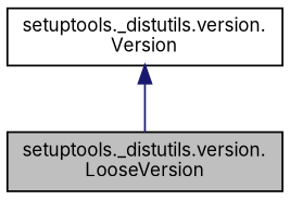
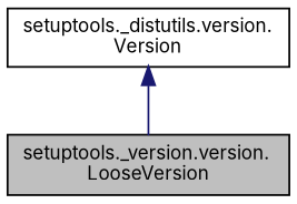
  digraph {
    fontname=Inter
    node [color=black fontname=Inter fontsize=10 shape=record style=filled]
-   n1 [fillcolor=grey75 fontcolor=black height=0.2 label="setuptools._distutils.version.\lLooseVersion" width=0.4]
+   n1 [fillcolor=grey75 fontcolor=black height=0.2 label="setuptools._version.version.\lLooseVersion" width=0.4]
    n2 [fillcolor=white height=0.2 label="setuptools._distutils.version.\lVersion" width=0.4]
    n2 -> n1 [color=midnightblue dir=back fontname=Inter fontsize=10 labelfontname=Helvetica labelfontsize=10 style=solid]
  }
